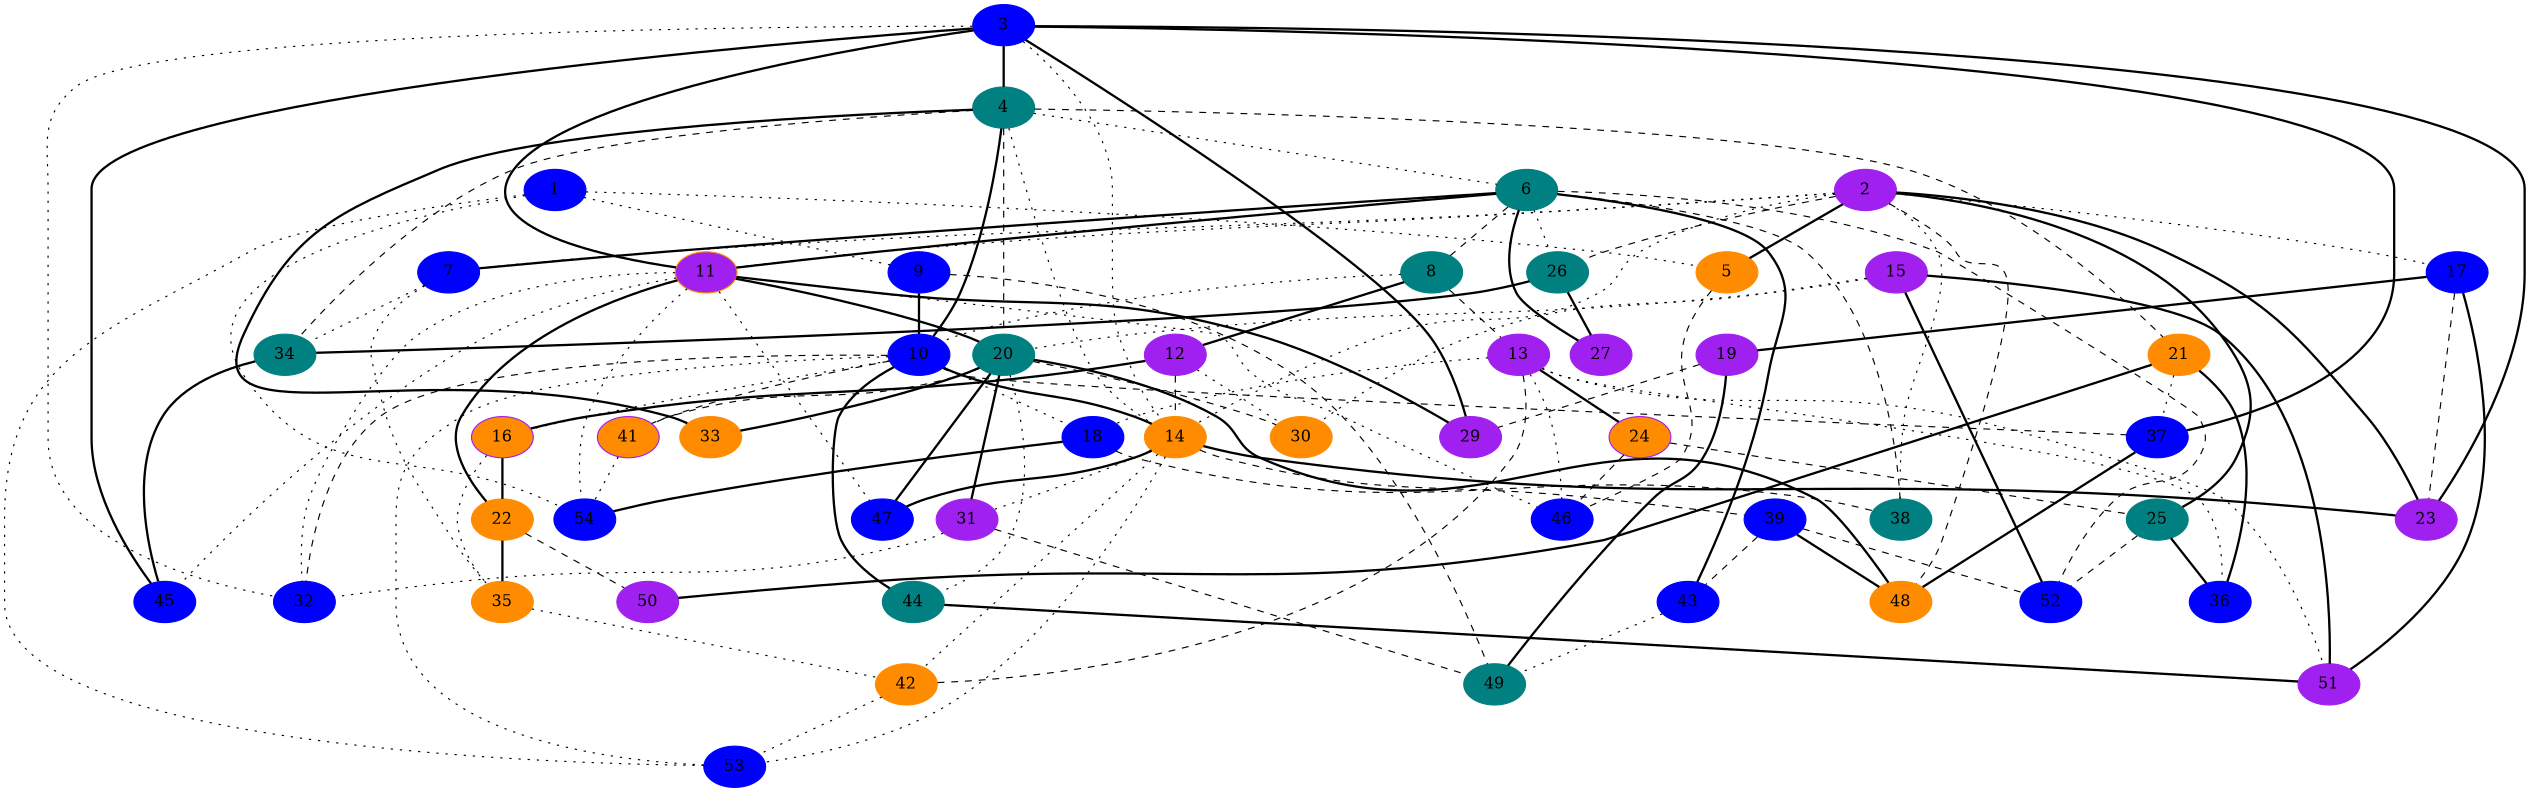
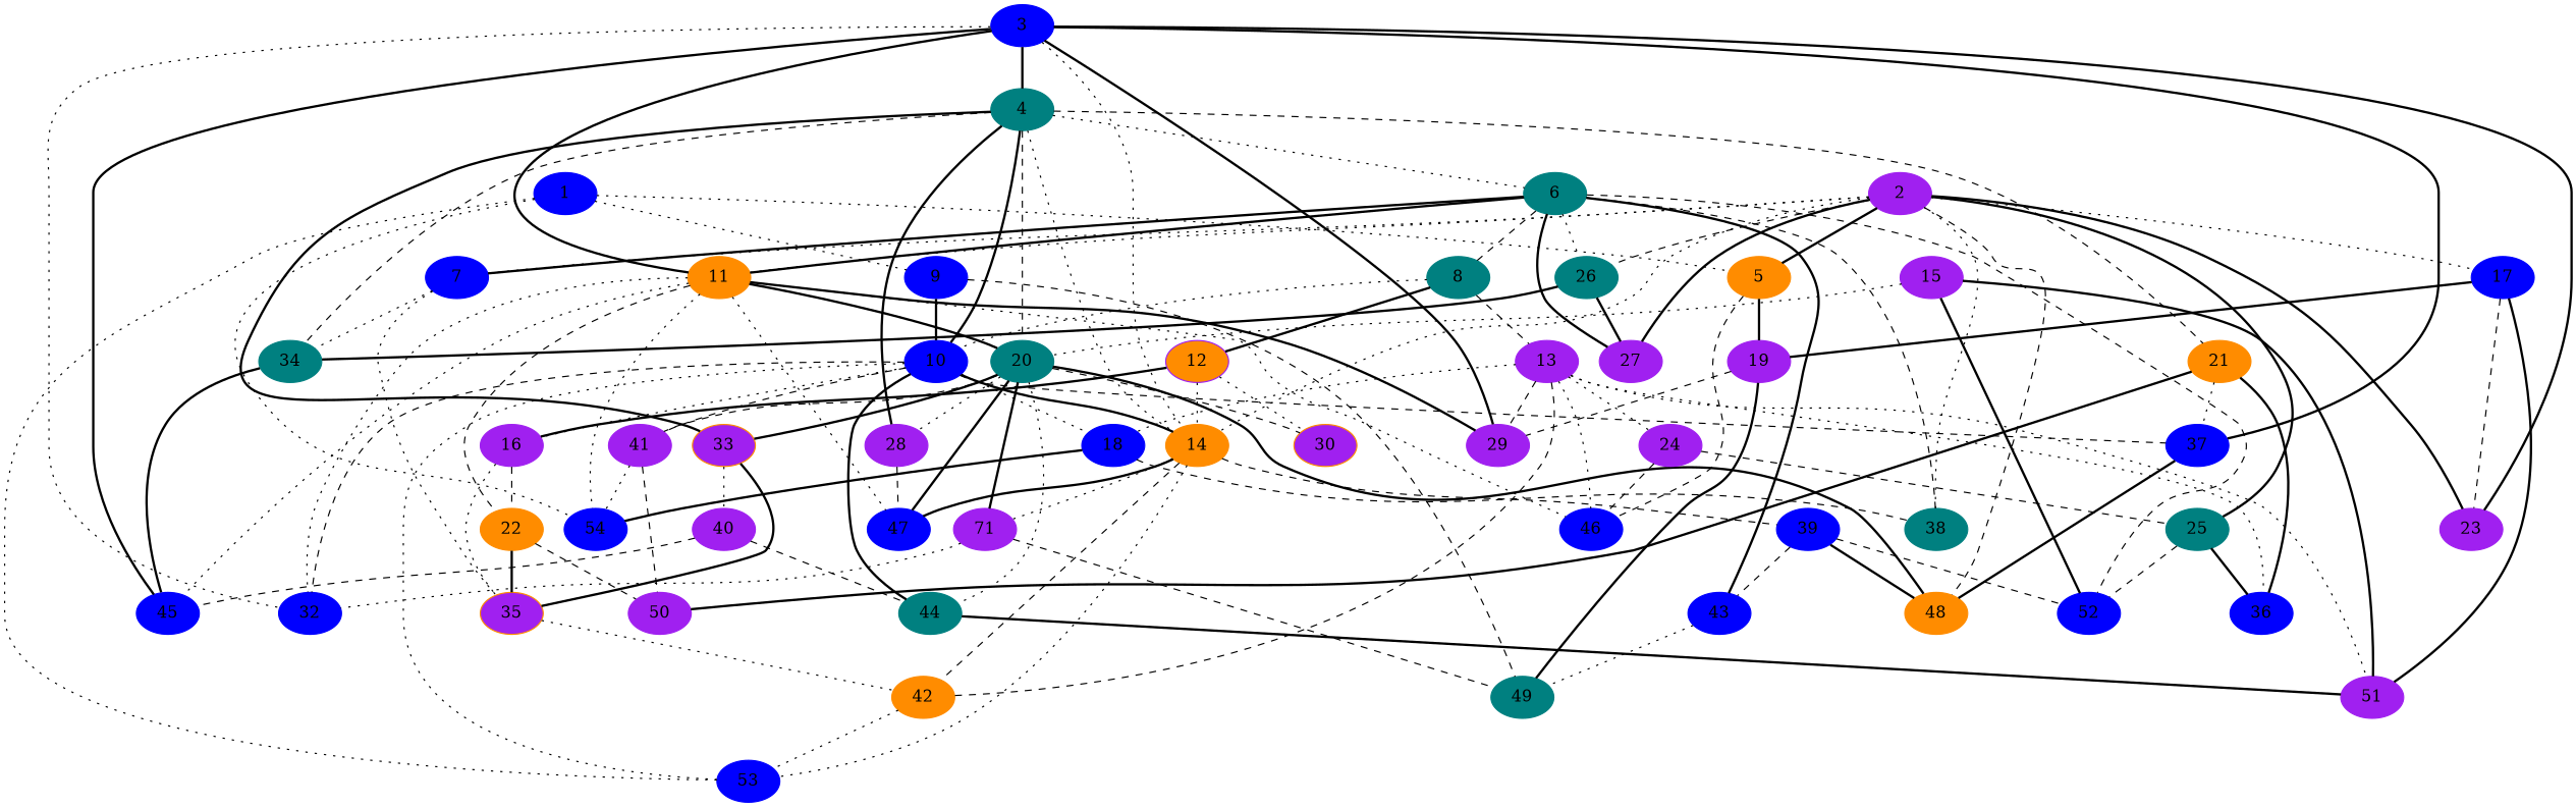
  graph {
    node [color=blue style=filled]
    edge [style=bold weight=1.0]
    5 [color=darkorange]
    1
    9
    53
    54
    19 [color=purple]
    46
    10
    49 [color=teal]
    2 [color=purple]
    7
-   11 [color=darkorange fillcolor=purple]
+   11 [color=darkorange]
    14 [color=darkorange]
    17
    23 [color=purple]
    25 [color=teal]
    26 [color=teal]
    27 [color=purple]
    38 [color=teal]
    48 [color=darkorange]
    34 [color=teal]
-   35 [color=darkorange]
+   35 [color=darkorange fillcolor=purple]
    29 [color=purple]
    32
    45
    20 [color=teal]
    22 [color=darkorange]
    47
    42 [color=darkorange]
-   31 [color=purple]
+   31 [color=purple label=71]
    39
    51 [color=purple]
    52
    36
    3
    4 [color=teal]
    37
    6 [color=teal]
    21 [color=darkorange]
-   33 [color=darkorange]
+   28 [color=purple]
+   33 [color=darkorange fillcolor=purple]
    8 [color=teal]
    43
-   16 [color=purple fillcolor=darkorange]
+   16 [color=purple]
    18
-   41 [color=purple fillcolor=darkorange]
+   41 [color=purple]
    44 [color=teal]
-   30 [color=darkorange]
+   30 [color=darkorange fillcolor=purple]
    50 [color=purple]
-   12 [color=purple]
+   40 [color=purple]
+   12 [color=purple fillcolor=darkorange]
    13 [color=purple]
-   24 [color=purple fillcolor=darkorange]
+   24 [color=purple]
    15 [color=purple]
+   5 -- 19
    5 -- 46 [style=dashed]
    1 -- 5 [style=dotted]
    1 -- 9 [style=dotted]
    1 -- 53 [style=dotted]
    1 -- 54 [style=dotted]
    9 -- 10 [weight=2.0]
    9 -- 49 [style=dashed]
    19 -- 49
    19 -- 29 [style=dashed]
    10 -- 53 [style=dotted]
    10 -- 14
    10 -- 32 [style=dashed]
    10 -- 37 [style=dashed]
    10 -- 16 [style=dotted]
    10 -- 18 [style=dotted]
    10 -- 41 [style=dashed]
    10 -- 44
    2 -- 5
    2 -- 7 [style=dotted]
    2 -- 11 [style=dotted]
    2 -- 14 [style=dotted]
    2 -- 17 [style=dotted]
    2 -- 23
    2 -- 25
    2 -- 26 [style=dashed]
+   2 -- 27
    2 -- 38 [style=dotted weight=2.0]
    2 -- 48 [style=dashed]
    7 -- 34 [style=dotted]
    7 -- 35 [style=dotted]
    11 -- 54 [style=dotted]
    11 -- 46 [style=dotted]
    11 -- 29
    11 -- 32 [style=dotted]
    11 -- 45 [style=dotted]
    11 -- 20
-   11 -- 22
+   11 -- 22 [style=dashed]
    11 -- 47 [style=dotted]
    14 -- 53 [style=dotted]
-   14 -- 23
    14 -- 47
-   14 -- 42 [style=dotted]
+   14 -- 42 [style=dashed]
    14 -- 31 [style=dotted]
    14 -- 39 [style=dashed]
    17 -- 19
    17 -- 23 [style=dashed]
    17 -- 51
    25 -- 52 [style=dashed]
    25 -- 36
    26 -- 27
    26 -- 34
    34 -- 45
    35 -- 42 [style=dotted]
    20 -- 48
    20 -- 47
    20 -- 31
+   20 -- 28 [style=dotted]
    20 -- 33
    20 -- 41 [style=dashed]
    20 -- 44 [style=dotted]
    20 -- 30 [style=dashed weight=2.0]
    22 -- 35
    22 -- 50 [style=dashed]
    42 -- 53 [style=dotted]
    31 -- 49 [style=dashed]
    31 -- 32 [style=dotted]
    39 -- 48
    39 -- 52 [style=dashed]
    39 -- 43 [style=dashed]
    3 -- 11 [weight=2.0]
    3 -- 14 [style=dotted]
    3 -- 23
    3 -- 29
    3 -- 32 [style=dotted]
    3 -- 45
    3 -- 4 [weight=2.0]
    3 -- 37
    4 -- 10
    4 -- 14 [style=dotted]
    4 -- 34 [style=dashed]
    4 -- 20 [style=dashed]
    4 -- 6 [style=dotted]
    4 -- 21 [style=dashed]
+   4 -- 28
    4 -- 33
    37 -- 48
    6 -- 7
    6 -- 11
    6 -- 26 [style=dotted]
    6 -- 27
    6 -- 38 [style=dashed]
    6 -- 52 [style=dashed]
    6 -- 8 [style=dashed]
    6 -- 43 [weight=2.0]
    21 -- 36
    21 -- 37 [style=dotted]
    21 -- 50
+   28 -- 47 [style=dashed]
+   33 -- 35
+   33 -- 40 [style=dotted]
    8 -- 10 [style=dotted]
    8 -- 12
    8 -- 13 [style=dashed]
    43 -- 49 [style=dotted]
    16 -- 35 [style=dotted]
-   16 -- 22
+   16 -- 22 [style=dashed]
    18 -- 54
    18 -- 38 [style=dashed]
    41 -- 54 [style=dotted]
+   41 -- 50 [style=dashed]
    44 -- 51
-   12 -- 14 [style=dashed]
+   40 -- 45 [style=dashed]
+   40 -- 44 [style=dashed]
+   12 -- 14 [style=dotted]
    12 -- 16
    12 -- 30 [style=dotted]
    13 -- 46 [style=dotted]
+   13 -- 29 [style=dashed]
    13 -- 42 [style=dashed]
    13 -- 51 [style=dotted]
    13 -- 36 [style=dotted weight=2.0]
    13 -- 18 [style=dotted]
-   13 -- 24 [weight=2.0]
+   13 -- 24 [style=dotted weight=2.0]
    24 -- 46 [style=dashed]
    24 -- 25 [style=dashed]
    15 -- 20 [style=dotted]
    15 -- 51
    15 -- 52
-   15 -- 30 [style=dotted]
  }
